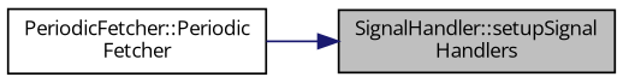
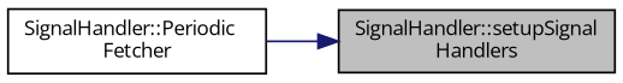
  digraph {
    rankdir=RL
    fontname="Open Sans"
    node [color=black fontname="Open Sans" fontsize=10 shape=record style=filled]
    n1 [fillcolor=grey75 fontcolor=black height=0.2 label="SignalHandler::setupSignal\lHandlers" width=0.4]
-   n2 [fillcolor=white height=0.2 label="PeriodicFetcher::Periodic\lFetcher" width=0.4]
+   n2 [fillcolor=white height=0.2 label="SignalHandler::Periodic\lFetcher" width=0.4]
    n1 -> n2 [color=midnightblue dir=back fontname="Open Sans" fontsize=10 labelfontname=Helvetica labelfontsize=10 style=solid]
  }
